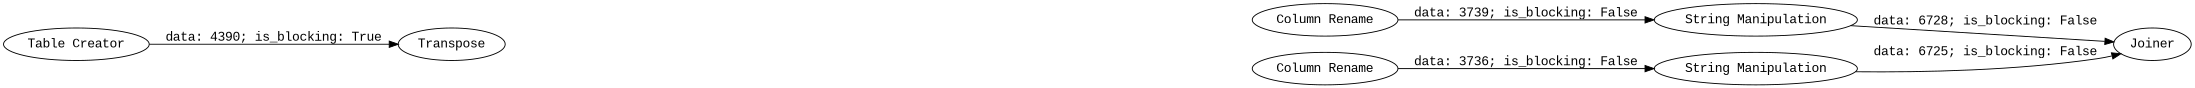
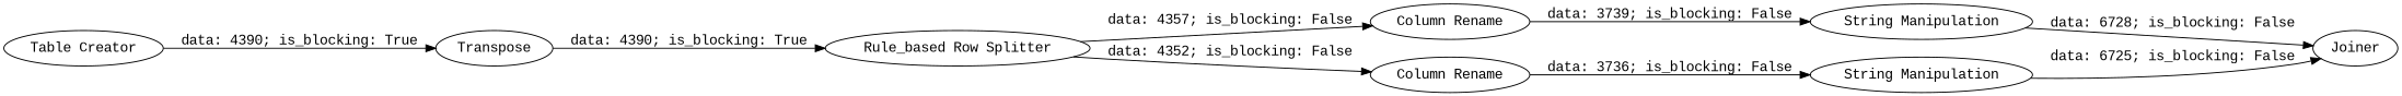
  digraph {
    fontname="Liberation Mono"
    rankdir=LR
    node [fontname="Liberation Mono"]
    edge [fontname="Liberation Mono"]
    n1 [label=Joiner]
    n2 [label="Column Rename"]
    n3 [label="String Manipulation"]
    n4 [label="Column Rename"]
    n5 [label="String Manipulation"]
+   n6 [label="Rule_based Row Splitter"]
    n7 [label=Transpose]
    n8 [label="Table Creator"]
    n2 -> n3 [label="data: 3739; is_blocking: False"]
    n3 -> n1 [label="data: 6728; is_blocking: False"]
    n4 -> n5 [label="data: 3736; is_blocking: False"]
    n5 -> n1 [label="data: 6725; is_blocking: False"]
+   n6 -> n2 [label="data: 4357; is_blocking: False"]
+   n6 -> n4 [label="data: 4352; is_blocking: False"]
+   n7 -> n6 [label="data: 4390; is_blocking: True"]
    n8 -> n7 [label="data: 4390; is_blocking: True"]
  }
